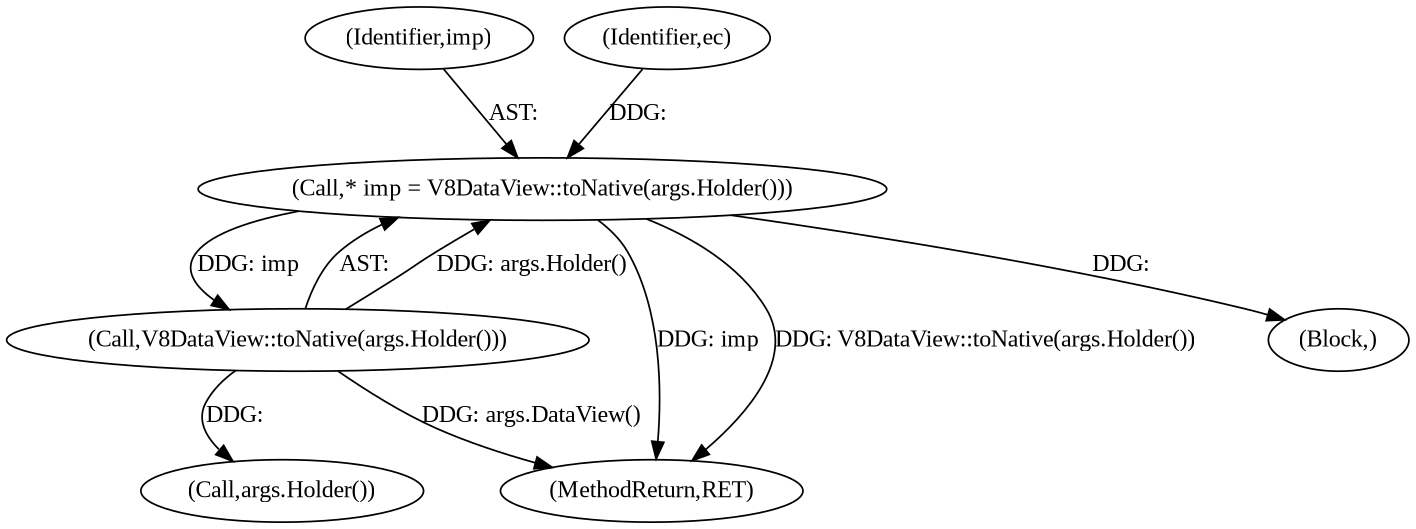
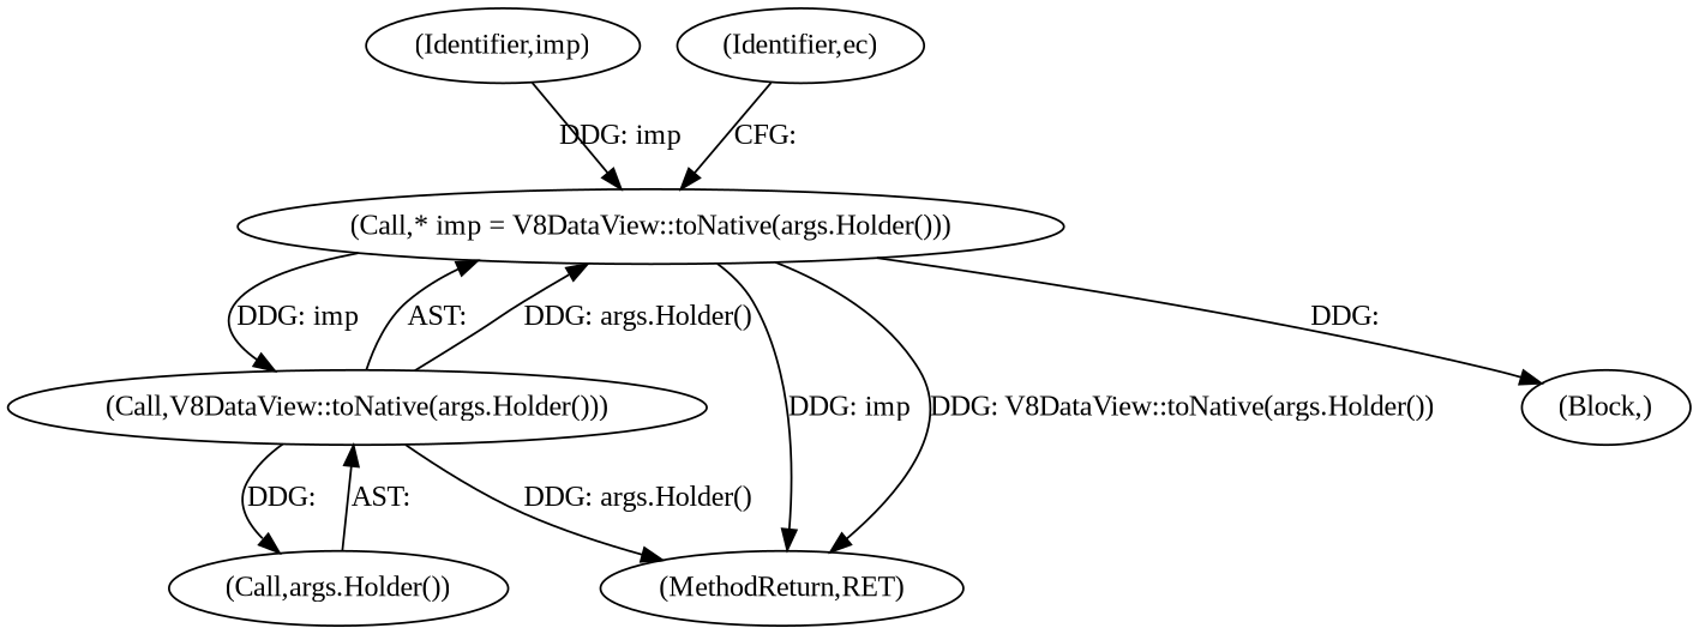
  digraph {
    fontname="Liberation Serif"
    node [fontname="Liberation Serif"]
    edge [fontname="Liberation Serif"]
    n1 [label="(Call,* imp = V8DataView::toNative(args.Holder()))"]
    n2 [label="(Call,V8DataView::toNative(args.Holder()))"]
    n3 [label="(MethodReturn,RET)"]
    n4 [label="(Block,)"]
    n5 [label="(Call,args.Holder())"]
    n6 [label="(Identifier,imp)"]
    n7 [label="(Identifier,ec)"]
    n1 -> n2 [label="DDG: imp"]
    n1 -> n3 [label="DDG: imp"]
    n1 -> n3 [label="DDG: V8DataView::toNative(args.Holder())"]
    n1 -> n4 [label="DDG: "]
    n2 -> n1 [label="AST: "]
    n2 -> n1 [label="DDG: args.Holder()"]
-   n2 -> n3 [label="DDG: args.DataView()"]
+   n2 -> n3 [label="DDG: args.Holder()"]
    n2 -> n5 [label="DDG: "]
-   n6 -> n1 [label="AST: "]
-   n7 -> n1 [label="DDG: "]
+   n5 -> n2 [label="AST: "]
+   n6 -> n1 [label="DDG: imp"]
+   n7 -> n1 [label="CFG: "]
  }
